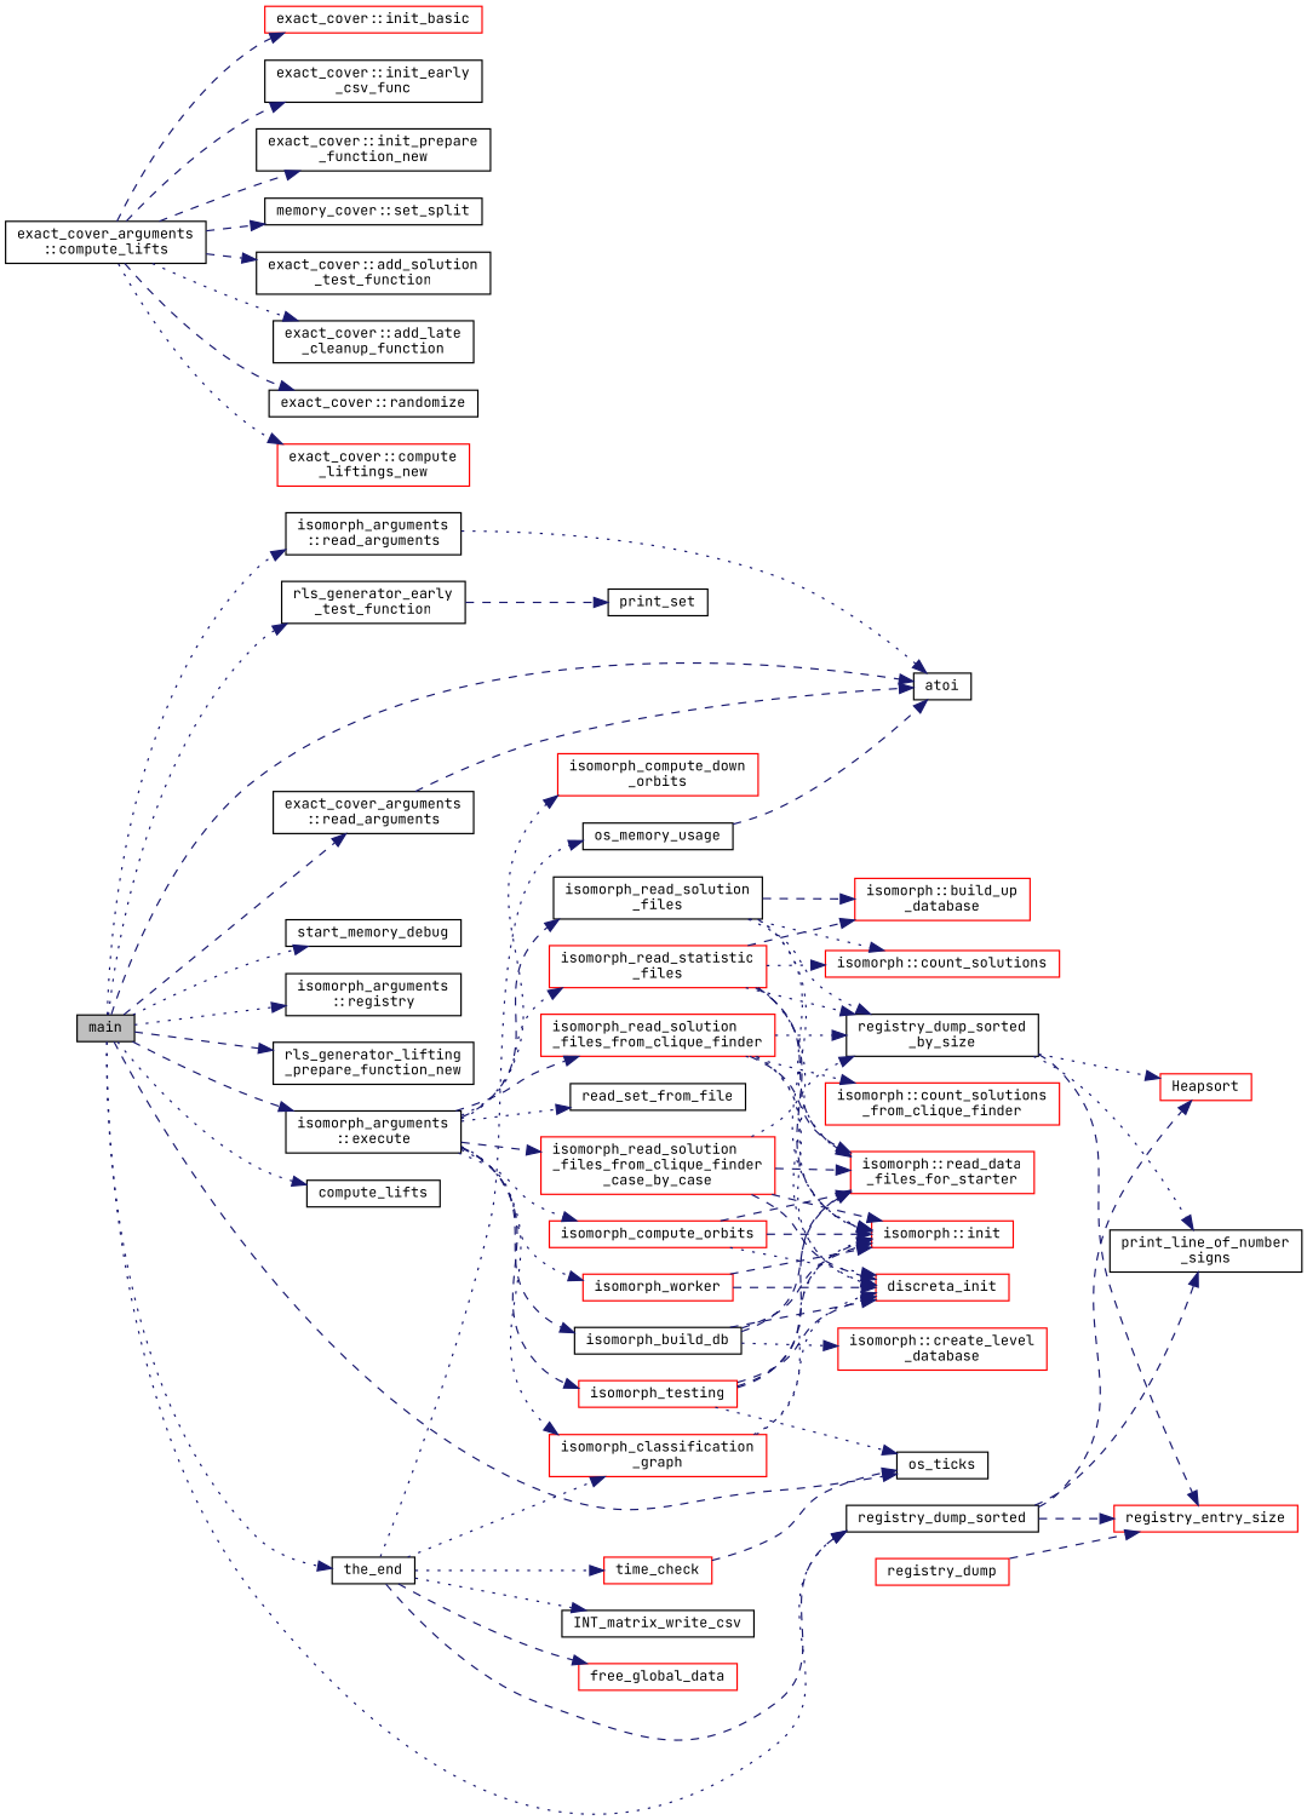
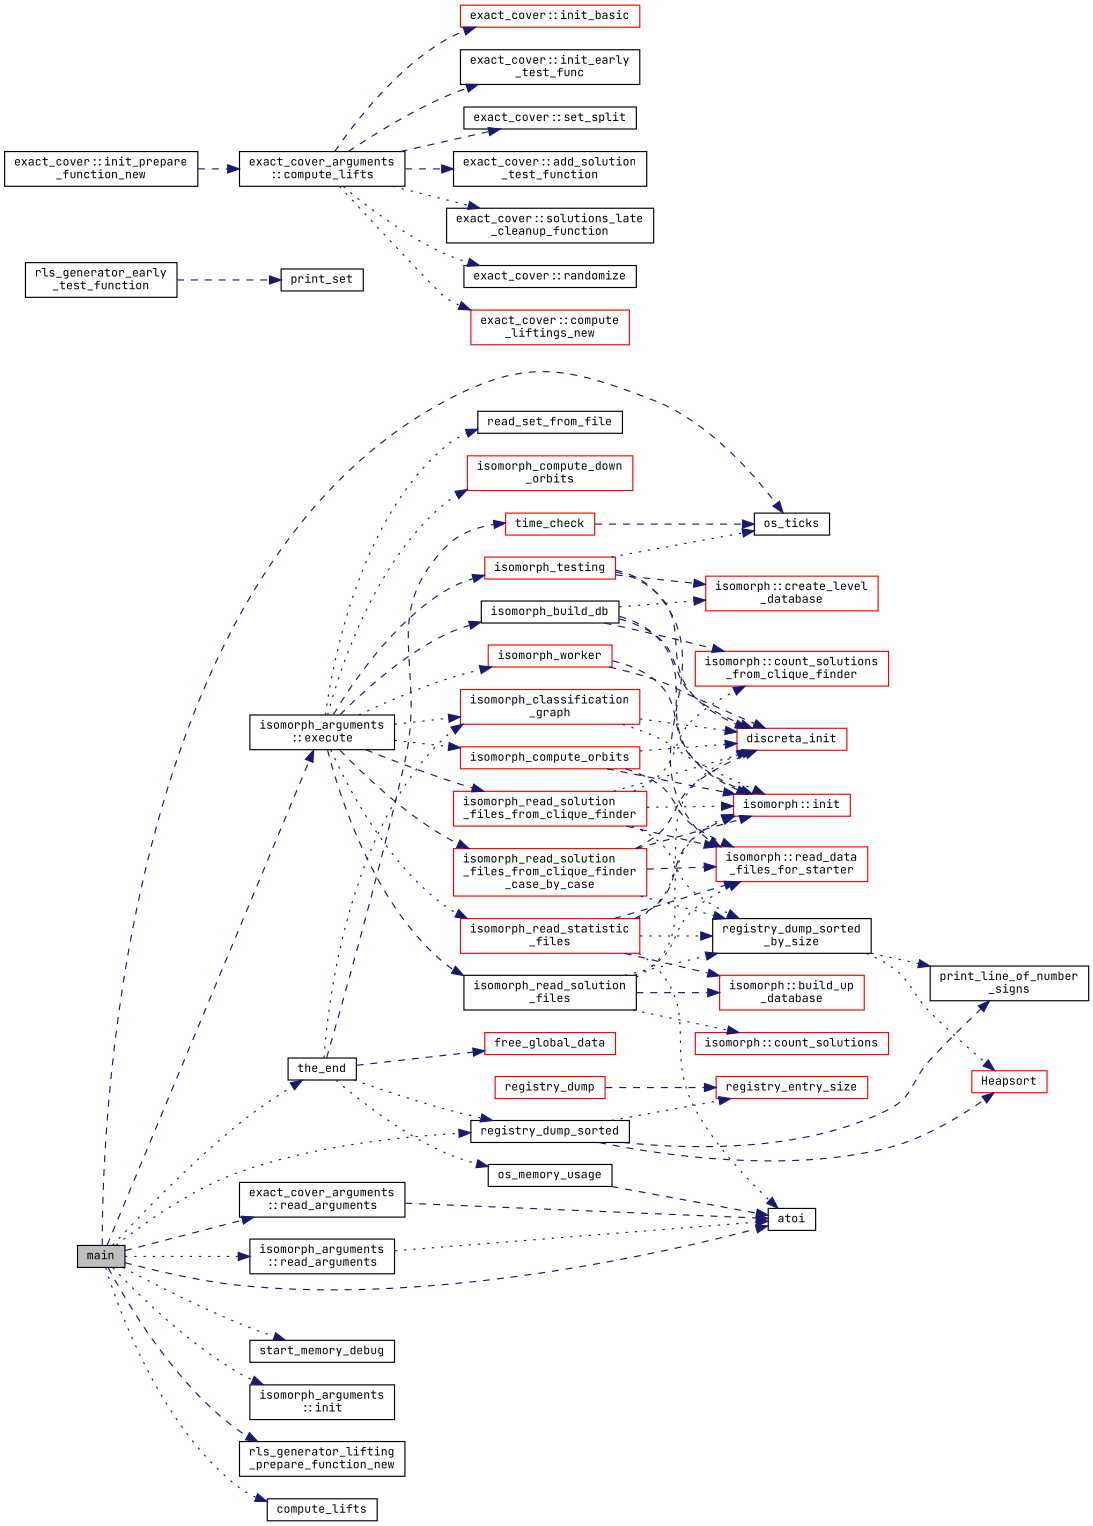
  digraph {
    fontname="JetBrains Mono"
    rankdir=LR
    node [color=black fillcolor=white fontname="JetBrains Mono" fontsize=10 shape=record style=filled]
    edge [color=midnightblue fontname="JetBrains Mono" fontsize=10 labelfontname=Helvetica labelfontsize=10 style=dashed]
    n1 [fillcolor=grey75 fontcolor=black height=0.2 label=main width=0.4]
    n2 [height=0.2 label=os_ticks width=0.4]
    n3 [height=0.2 label=atoi width=0.4]
    n4 [height=0.2 label="exact_cover_arguments\l::read_arguments" width=0.4]
    n5 [height=0.2 label="isomorph_arguments\l::read_arguments" width=0.4]
    n6 [height=0.2 label=start_memory_debug width=0.4]
-   n7 [height=0.2 label="isomorph_arguments\l::registry" width=0.4]
+   n7 [height=0.2 label="isomorph_arguments\l::init" width=0.4]
    n8 [height=0.2 label="rls_generator_lifting\l_prepare_function_new" width=0.4]
    n9 [height=0.2 label="rls_generator_early\l_test_function" width=0.4]
    n10 [height=0.2 label=compute_lifts width=0.4]
    n11 [height=0.2 label="isomorph_arguments\l::execute" width=0.4]
    n12 [height=0.2 label=registry_dump_sorted width=0.4]
    n13 [height=0.2 label=the_end width=0.4]
    n14 [height=0.2 label=print_set width=0.4]
    n15 [height=0.2 label=isomorph_build_db width=0.4]
    n16 [height=0.2 label="isomorph_read_solution\l_files" width=0.4]
    n17 [color=red height=0.2 label="isomorph_read_solution\l_files_from_clique_finder" width=0.4]
    n18 [height=0.2 label=read_set_from_file width=0.4]
    n19 [color=red height=0.2 label="isomorph_read_solution\l_files_from_clique_finder\l_case_by_case" width=0.4]
    n20 [color=red height=0.2 label="isomorph_read_statistic\l_files" width=0.4]
    n21 [color=red height=0.2 label=isomorph_compute_orbits width=0.4]
    n22 [color=red height=0.2 label=isomorph_testing width=0.4]
    n23 [color=red height=0.2 label="isomorph_classification\l_graph" width=0.4]
    n24 [color=red height=0.2 label=isomorph_worker width=0.4]
    n25 [color=red height=0.2 label="isomorph_compute_down\l_orbits" width=0.4]
    n26 [height=0.2 label="print_line_of_number\l_signs" width=0.4]
    n27 [color=red height=0.2 label=registry_entry_size width=0.4]
    n28 [color=red height=0.2 label=Heapsort width=0.4]
    n29 [color=red height=0.2 label=free_global_data width=0.4]
    n30 [color=red height=0.2 label=time_check width=0.4]
    n31 [height=0.2 label=os_memory_usage width=0.4]
-   n32 [height=0.2 label=INT_matrix_write_csv width=0.4]
    n33 [height=0.2 label="exact_cover_arguments\l::compute_lifts" width=0.4]
    n34 [color=red height=0.2 label="exact_cover::init_basic" width=0.4]
-   n35 [height=0.2 label="exact_cover::init_early\l_csv_func" width=0.4]
+   n35 [height=0.2 label="exact_cover::init_early\l_test_func" width=0.4]
    n36 [height=0.2 label="exact_cover::init_prepare\l_function_new" width=0.4]
-   n37 [height=0.2 label="memory_cover::set_split" width=0.4]
+   n37 [height=0.2 label="exact_cover::set_split" width=0.4]
    n38 [height=0.2 label="exact_cover::add_solution\l_test_function" width=0.4]
-   n39 [height=0.2 label="exact_cover::add_late\l_cleanup_function" width=0.4]
+   n39 [height=0.2 label="exact_cover::solutions_late\l_cleanup_function" width=0.4]
    n40 [height=0.2 label="exact_cover::randomize" width=0.4]
    n41 [color=red height=0.2 label="exact_cover::compute\l_liftings_new" width=0.4]
    n42 [color=red height=0.2 label=discreta_init width=0.4]
    n43 [color=red height=0.2 label="isomorph::init" width=0.4]
    n44 [color=red height=0.2 label="isomorph::read_data\l_files_for_starter" width=0.4]
    n45 [color=red height=0.2 label="isomorph::create_level\l_database" width=0.4]
    n46 [color=red height=0.2 label="isomorph::count_solutions" width=0.4]
    n47 [height=0.2 label="registry_dump_sorted\l_by_size" width=0.4]
    n48 [color=red height=0.2 label="isomorph::build_up\l_database" width=0.4]
    n49 [color=red height=0.2 label="isomorph::count_solutions\l_from_clique_finder" width=0.4]
    n50 [color=red height=0.2 label=registry_dump width=0.4]
    n1 -> n2
    n1 -> n3
    n1 -> n4
    n1 -> n5 [style=dotted]
    n1 -> n6 [style=dotted]
    n1 -> n7 [style=dotted]
    n1 -> n8
-   n1 -> n9 [style=dotted]
    n1 -> n10 [style=dotted]
    n1 -> n11
    n1 -> n12 [style=dotted]
    n1 -> n13 [style=dotted]
    n4 -> n3
    n5 -> n3 [style=dotted]
    n9 -> n14
    n11 -> n15
    n11 -> n16
    n11 -> n17
    n11 -> n18 [style=dotted]
    n11 -> n19
    n11 -> n20 [style=dotted]
    n11 -> n21 [style=dotted]
    n11 -> n22
    n11 -> n23 [style=dotted]
    n11 -> n24 [style=dotted]
    n11 -> n25 [style=dotted]
    n12 -> n26
-   n12 -> n27
+   n12 -> n27 [style=dotted]
    n12 -> n28
-   n13 -> n12
+   n13 -> n12 [style=dotted]
    n13 -> n23 [style=dotted]
    n13 -> n29
-   n13 -> n30 [style=dotted]
+   n13 -> n30
    n13 -> n31 [style=dotted]
-   n13 -> n32 [style=dotted]
    n15 -> n42
    n15 -> n43
-   n15 -> n44
+   n15 -> n49
    n15 -> n45 [style=dotted]
    n16 -> n43 [style=dotted]
    n16 -> n44 [style=dotted]
    n16 -> n46 [style=dotted]
    n16 -> n47 [style=dotted]
    n16 -> n48
    n17 -> n42 [style=dotted]
    n17 -> n43 [style=dotted]
    n17 -> n44
    n17 -> n47 [style=dotted]
    n17 -> n49 [style=dotted]
    n19 -> n42
    n19 -> n43
    n19 -> n44
    n19 -> n47 [style=dotted]
    n20 -> n42 [style=dotted]
    n20 -> n43
    n20 -> n44
-   n20 -> n46 [style=dotted]
+   n20 -> n3 [style=dotted]
    n20 -> n47 [style=dotted]
    n20 -> n48
    n21 -> n42 [style=dotted]
    n21 -> n43
    n21 -> n44
    n22 -> n2 [style=dotted]
    n22 -> n42
-   n22 -> n43
+   n22 -> n45
    n22 -> n44
    n23 -> n42 [style=dotted]
    n23 -> n43 [style=dotted]
    n24 -> n42
    n24 -> n43
    n30 -> n2
    n31 -> n3
    n33 -> n34
    n33 -> n35
-   n33 -> n36
+   n36 -> n33
    n33 -> n37
    n33 -> n38
    n33 -> n39 [style=dotted]
-   n33 -> n40
+   n33 -> n40 [style=dotted]
    n33 -> n41 [style=dotted]
    n47 -> n26 [style=dotted]
-   n47 -> n27
    n47 -> n28 [style=dotted]
    n50 -> n27
  }
